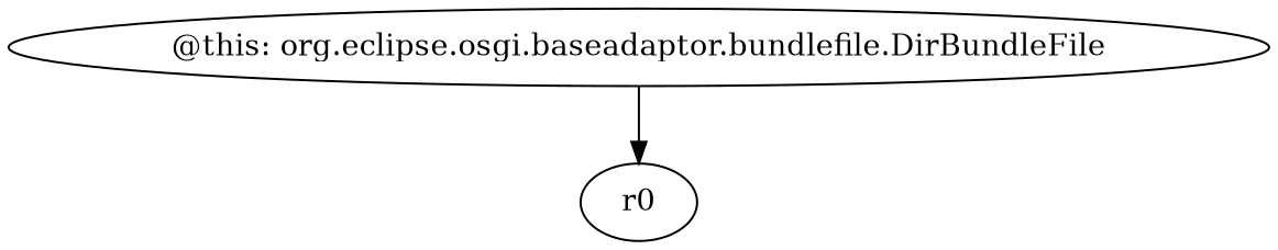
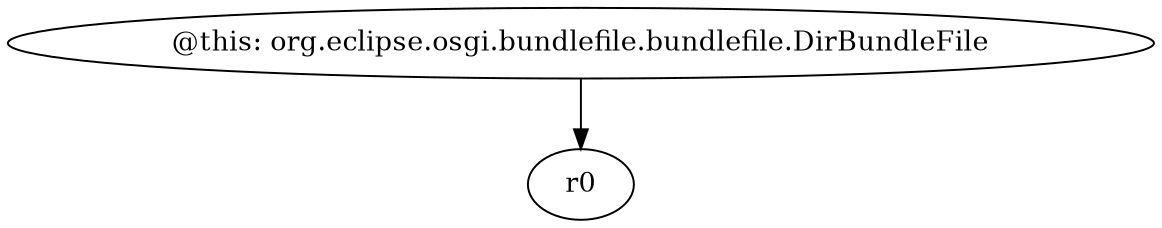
  digraph {
-   n1 [label="@this: org.eclipse.osgi.baseadaptor.bundlefile.DirBundleFile"]
+   n1 [label="@this: org.eclipse.osgi.bundlefile.bundlefile.DirBundleFile"]
    n2 [label=r0]
    n1 -> n2
  }
